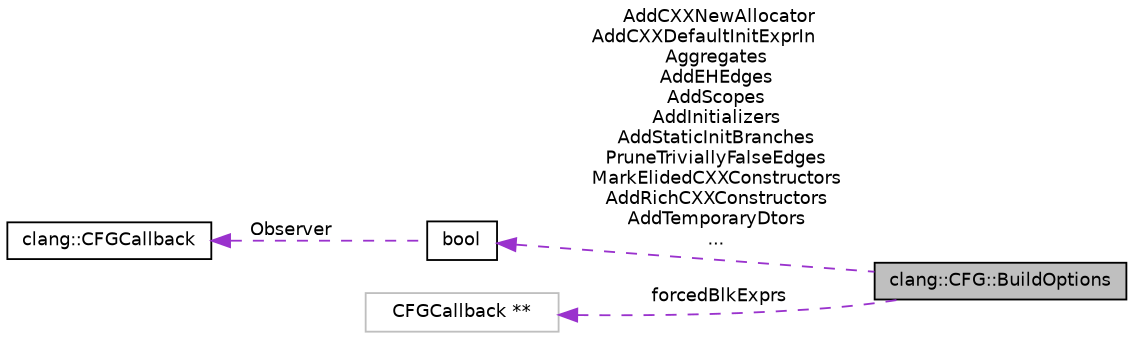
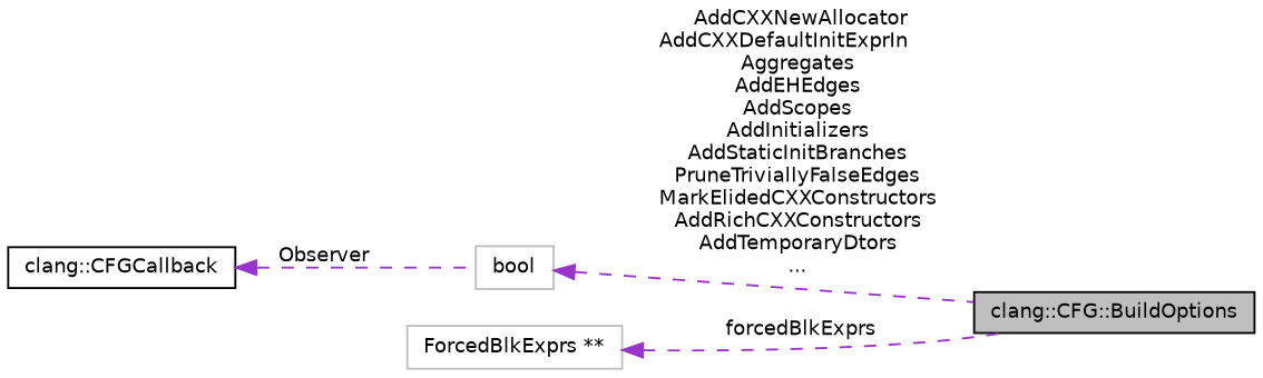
  digraph {
    rankdir=LR
    node [color=black fontname=Helvetica fontsize=10 shape=record]
    edge [color=darkorchid3 dir=back fontname=Helvetica fontsize=10 labelfontname=Helvetica labelfontsize=10 style=dashed]
    n1 [fillcolor=grey75 fontcolor=black height=0.2 label="clang::CFG::BuildOptions" style=filled width=0.4]
-   n2 [height=0.2 label=bool width=0.4]
+   n2 [color=grey75 height=0.2 label=bool width=0.4]
    n3 [height=0.2 label="clang::CFGCallback" width=0.4]
-   n4 [color=grey75 height=0.2 label="CFGCallback **" width=0.4]
+   n4 [color=grey75 height=0.2 label="ForcedBlkExprs **" width=0.4]
    n2 -> n1 [label=" AddCXXNewAllocator\nAddCXXDefaultInitExprIn\lAggregates\nAddEHEdges\nAddScopes\nAddInitializers\nAddStaticInitBranches\nPruneTriviallyFalseEdges\nMarkElidedCXXConstructors\nAddRichCXXConstructors\nAddTemporaryDtors\n..."]
    n3 -> n2 [label=" Observer"]
    n4 -> n1 [label=" forcedBlkExprs"]
  }
